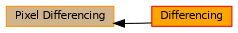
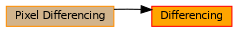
  digraph {
    rankdir=LR
    node [fontname=Helvetica fontsize=10 shape=box style=filled]
    n1 [color=darkorange fillcolor=tan fontcolor=black height=0.2 label="Pixel Differencing" width=0.4]
    n2 [color=red fillcolor=orange height=0.2 label=Differencing width=0.4]
-   n1 -> n2 [dir=back fontname=Helvetica fontsize=10 labelfontname=Helvetica labelfontsize=10 shape=plaintext style=solid]
+   n2 -> n1 [dir=back fontname=Helvetica fontsize=10 labelfontname=Helvetica labelfontsize=10 shape=plaintext style=solid]
  }
